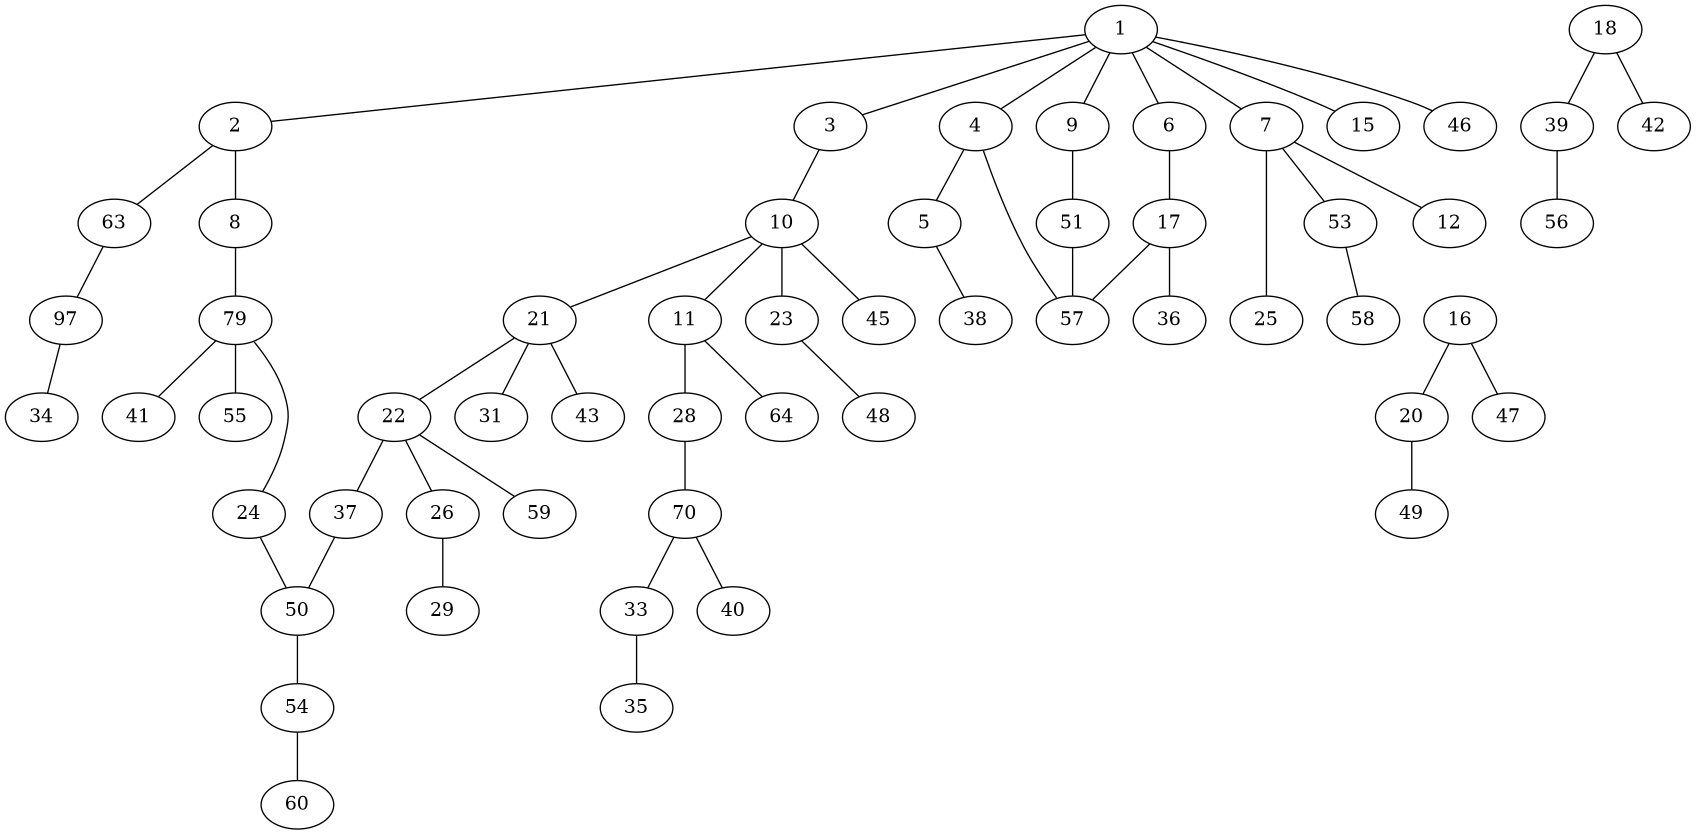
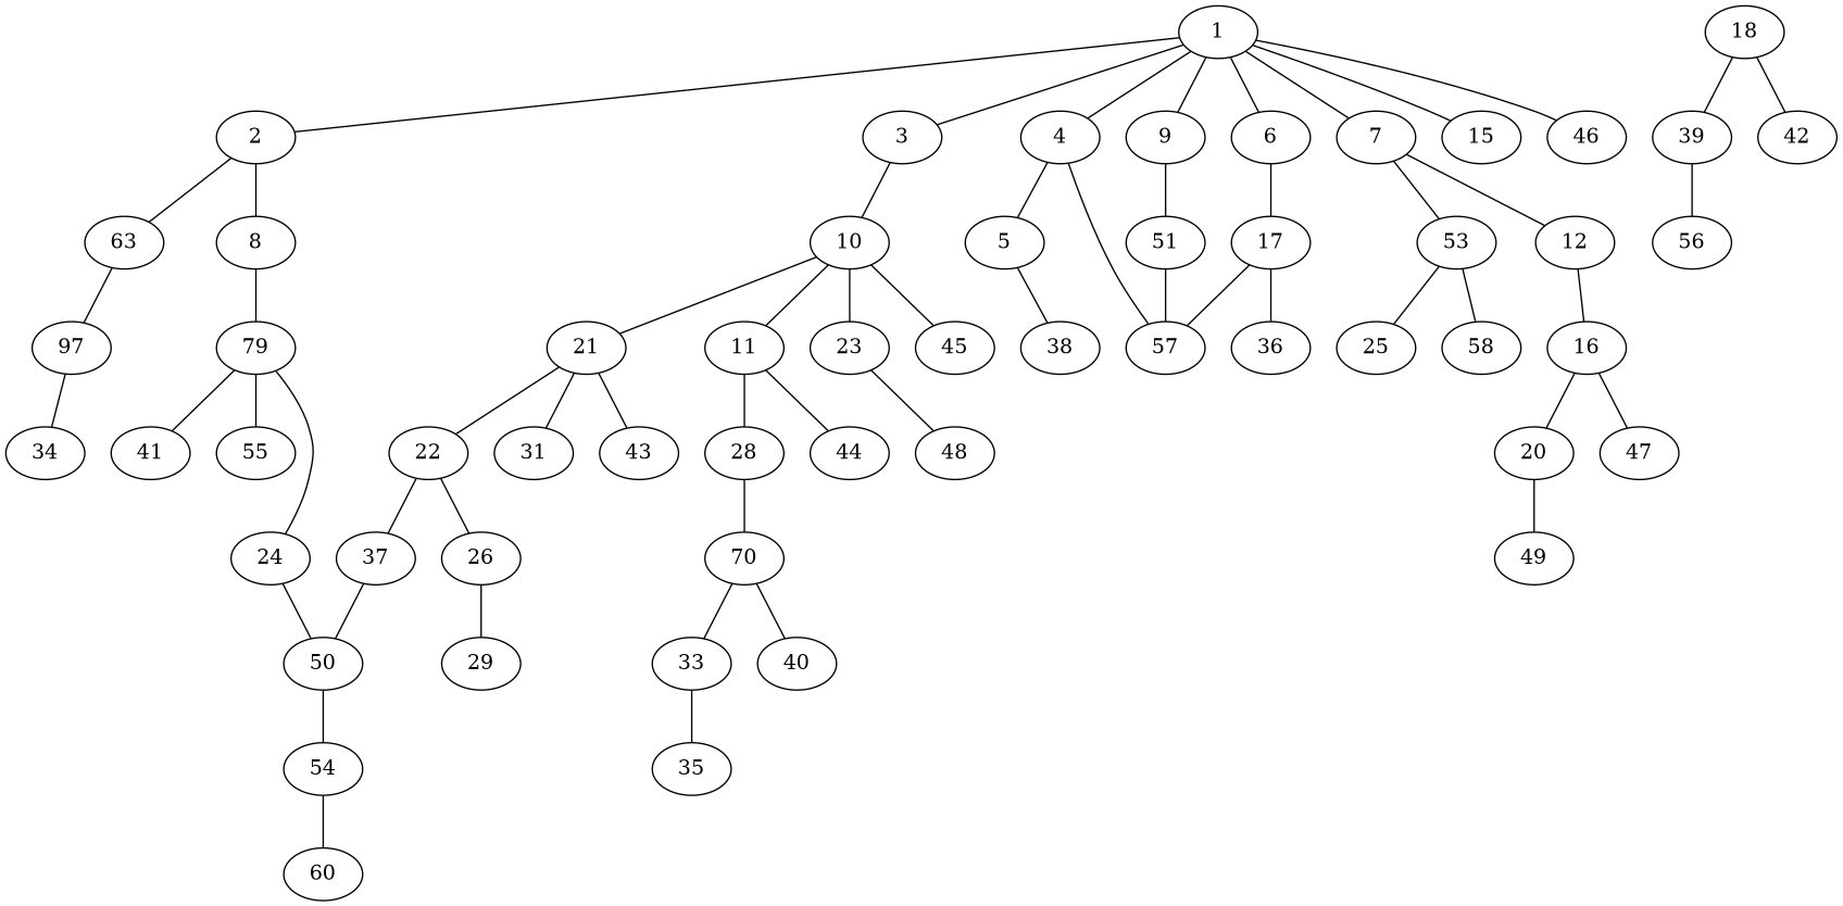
  graph {
    1
    2
    3
    4
    6
    7
    9
    15
    46
    8
    n11 [label=63]
    10
    5
    57
    17
    12
    25
    53
    51
    n20 [label=79]
    n21 [label=97]
    11
    21
    23
    45
    38
    36
    16
    58
    24
    41
    55
    34
    28
-   44 [label=64]
+   44
    22
    31
    43
    48
    20
    47
    50
    18
    39
    42
    n46 [label=70]
    26
    37
-   59
    33
    40
    49
    56
    54
    29
    60
    35
    1 -- 2
    1 -- 3
    1 -- 4
    1 -- 6
    1 -- 7
    1 -- 9
    1 -- 15
    1 -- 46
    2 -- 8
    2 -- n11
    3 -- 10
    4 -- 5
    4 -- 57
    6 -- 17
    7 -- 12
-   7 -- 25
+   53 -- 25
    7 -- 53
    9 -- 51
    8 -- n20
    n11 -- n21
    10 -- 11
    10 -- 21
    10 -- 23
    10 -- 45
    5 -- 38
    17 -- 57
    17 -- 36
+   12 -- 16
    53 -- 58
    51 -- 57
    n20 -- 24
    n20 -- 41
    n20 -- 55
    n21 -- 34
    11 -- 28
    11 -- 44
    21 -- 22
    21 -- 31
    21 -- 43
    23 -- 48
    16 -- 20
    16 -- 47
    24 -- 50
    28 -- n46
    22 -- 26
    22 -- 37
-   22 -- 59
    20 -- 49
    50 -- 54
    18 -- 39
    18 -- 42
    39 -- 56
    n46 -- 33
    n46 -- 40
    26 -- 29
    37 -- 50
    33 -- 35
    54 -- 60
  }
